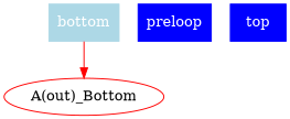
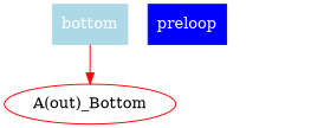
  digraph {
    node [color=blue fontcolor=white shape=box style=filled]
    n1 [color=lightblue label=bottom]
    n2 [color=red label="A(out)_Bottom" fontcolor="" shape="" style=""]
    n3 [label=preloop]
-   n4 [label=top]
    n1 -> n2 [color=red]
  }
